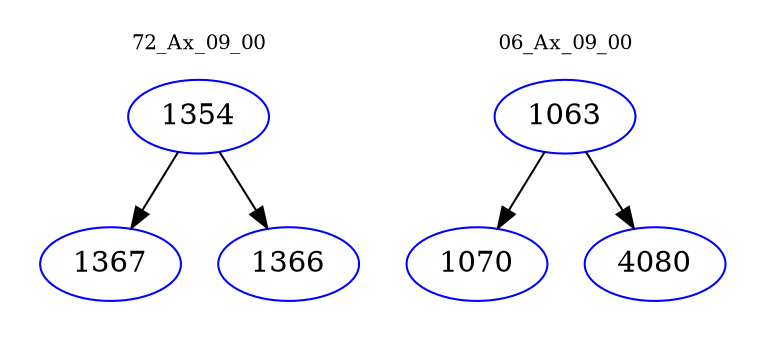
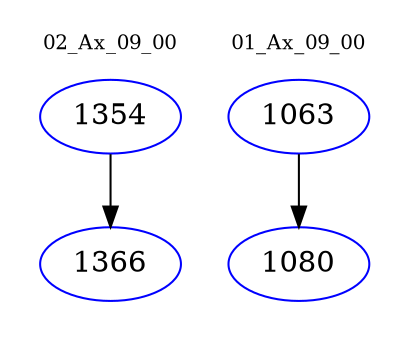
  digraph {
    node [color=blue]
    edge [color=black]
    n1 [label=1354]
-   n2 [label=1367]
    n3 [label=1366]
    n4 [label=1063]
-   n5 [label=1070]
-   n6 [label=4080]
+   n6 [label=1080]
    subgraph cluster_1 {
      color=white
      fontsize=10
-     label="72_Ax_09_00"
+     label="02_Ax_09_00"
      n1
-     n2
      n3
    }
    subgraph cluster_2 {
      color=white
      fontsize=10
-     label="06_Ax_09_00"
+     label="01_Ax_09_00"
      n4
-     n5
      n6
    }
-   n1 -> n2
    n1 -> n3
-   n4 -> n5
    n4 -> n6
  }
